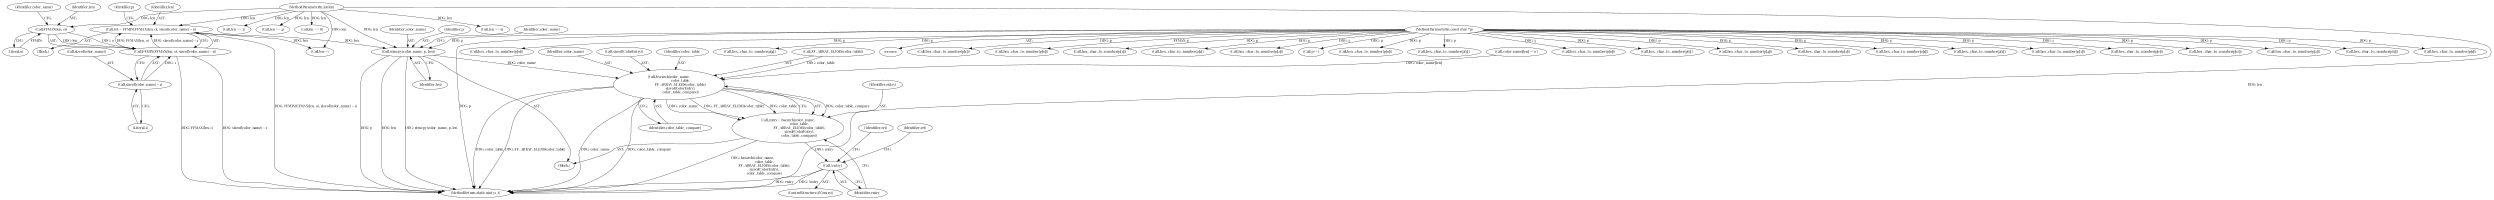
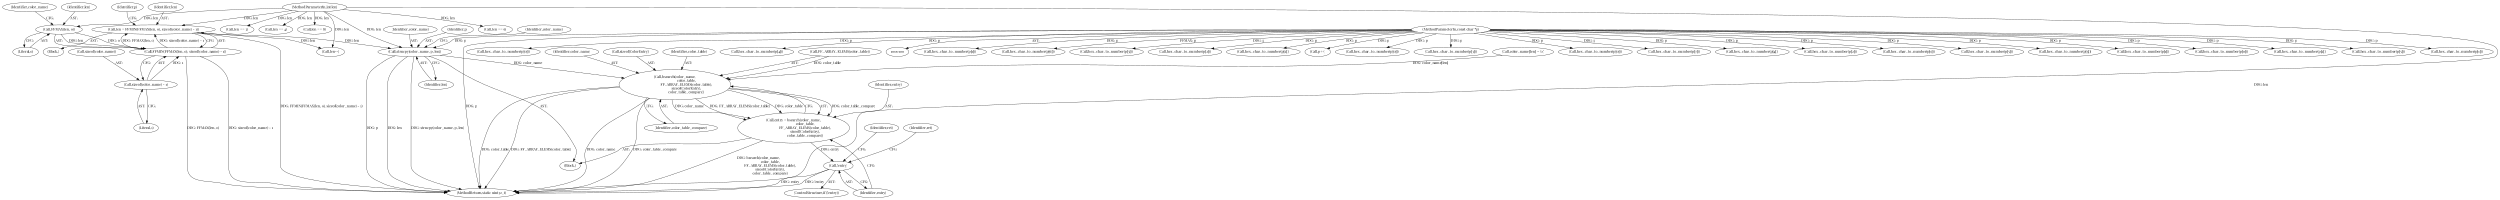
  digraph {
    fontname="Playfair Display"
    node [fontname="Playfair Display"]
    edge [fontname="Playfair Display"]
    n1 [label="(Call,strncpy(color_name, p, len))"]
    n2 [label="(Call,bsearch(color_name,\n                        color_table,\n                        FF_ARRAY_ELEMS(color_table),\n                        sizeof(ColorEntry),\n                        color_table_compare))"]
    n3 [label="(Block,)"]
    n4 [label="(Identifier,len)"]
    n5 [label="(MethodReturn,static uint32_t)"]
    n6 [label="(Call,entry = bsearch(color_name,\n                        color_table,\n                        FF_ARRAY_ELEMS(color_table),\n                        sizeof(ColorEntry),\n                        color_table_compare))"]
    n7 [label="(Identifier,color_table_compare)"]
    n8 [label="(MethodParameterIn,const char *p)"]
    n9 [label="(Call,hex_char_to_number(p[1]))"]
    n10 [label="(Call,hex_char_to_number(p[6]))"]
    n11 [label="(Call,hex_char_to_number(p[3]))"]
    n12 [label="(Call,hex_char_to_number(p[2]))"]
    n13 [label="(Call,hex_char_to_number(p[2]))"]
    n14 [label="(Call,p++)"]
    n15 [label="(Call,hex_char_to_number(p[0]))"]
    n16 [label="(Call,hex_char_to_number(p[3]))"]
    n17 [label="(Call,hex_char_to_number(p[0]))"]
    n18 [label="(Call,hex_char_to_number(p[7]))"]
    n19 [label="(Call,hex_char_to_number(p[4]))"]
    n20 [label="(Call,hex_char_to_number(p[2]))"]
    n21 [label="(Call,hex_char_to_number(p[1]))"]
    n22 [label="(Call,hex_char_to_number(p[5]))"]
    n23 [label="(Call,hex_char_to_number(p[3]))"]
    n24 [label="(Call,hex_char_to_number(p[1]))"]
    n25 [label="(Call,hex_char_to_number(p[0]))"]
    n26 [label="(Call,hex_char_to_number(p[2]))"]
    n27 [label="(Call,hex_char_to_number(p[5]))"]
    n28 [label="(Call,hex_char_to_number(p[1]))"]
    n29 [label="(Call,hex_char_to_number(p[0]))"]
    n30 [label="(Call,hex_char_to_number(p[4]))"]
    1000100
-   n32 [label="(Call,ret = FFMIN(FFMAX(len, 0), sizeof(color_name) - 1))"]
+   n32 [label="(Call,len = FFMIN(FFMAX(len, 0), sizeof(color_name) - 1))"]
    n33 [label="(Call,FFMIN(FFMAX(len, 0), sizeof(color_name) - 1))"]
    n34 [label="(Call,len--)"]
    n35 [label="(Block,)"]
    n36 [label="(Call,sizeof(color_name) - 1)"]
    n37 [label="(Literal,1)"]
    n38 [label="(Call,FFMAX(len, 0))"]
    n39 [label="(Literal,0)"]
    n40 [label="(MethodParameterIn,int len)"]
    n41 [label="(Call,len == 8)"]
    n42 [label="(Call,len == 6)"]
    n43 [label="(Call,len == 3)"]
    n44 [label="(Call,len == 4)"]
    n45 [label="(Call,!entry)"]
    n46 [label="(Identifier,entry)"]
    n47 [label="(ControlStructure,if (!entry))"]
    n48 [label="(Call,FF_ARRAY_ELEMS(color_table))"]
    n49 [label="(Identifier,len)"]
    n50 [label="(Identifier,len)"]
    n51 [label="(Identifier,color_name)"]
    n52 [label="(Identifier,color_name)"]
    n53 [label="(Call,sizeof(ColorEntry))"]
    n54 [label="(Identifier,color_name)"]
    n55 [label="(Identifier,ret)"]
    n56 [label="(Identifier,ret)"]
    n57 [label="(Identifier,color_table)"]
    n58 [label="(Call,color_name[len] = '\0')"]
    n59 [label="(Identifier,p)"]
    n60 [label="(Identifier,entry)"]
    n61 [label="(Identifier,color_name)"]
    n62 [label="(Identifier,p)"]
    n63 [label="(Call,sizeof(color_name))"]
    n1 -> n2 [label="DDG: color_name"]
    n1 -> n3 [label="AST: "]
    n1 -> n4 [label="CFG: "]
    n1 -> n5 [label="DDG: p"]
    n1 -> n5 [label="DDG: len"]
    n1 -> n5 [label="DDG: strncpy(color_name, p, len)"]
    n2 -> n5 [label="DDG: color_table"]
    n2 -> n5 [label="DDG: FF_ARRAY_ELEMS(color_table)"]
    n2 -> n5 [label="DDG: color_table_compare"]
    n2 -> n5 [label="DDG: color_name"]
    n2 -> n6 [label="AST: "]
    n2 -> n6 [label="DDG: color_table_compare"]
    n2 -> n6 [label="DDG: color_name"]
    n2 -> n6 [label="DDG: FF_ARRAY_ELEMS(color_table)"]
    n2 -> n6 [label="DDG: color_table"]
    n2 -> n7 [label="CFG: "]
    n4 -> n1 [label="AST: "]
    n6 -> n2 [label="CFG: "]
    n6 -> n3 [label="AST: "]
    n6 -> n5 [label="DDG: bsearch(color_name,\n                        color_table,\n                        FF_ARRAY_ELEMS(color_table),\n                        sizeof(ColorEntry),\n                        color_table_compare)"]
    n6 -> n45 [label="DDG: entry"]
    n7 -> n2 [label="AST: "]
    n8 -> n1 [label="DDG: p"]
    n8 -> n5 [label="DDG: p"]
    n8 -> n9 [label="DDG: p"]
    n8 -> n10 [label="FFMAX: p"]
    n8 -> n11 [label="DDG: p"]
    n8 -> n12 [label="DDG: p"]
    n8 -> n13 [label="DDG: p"]
    n8 -> n14 [label="DDG: p"]
    n8 -> n15 [label="DDG: p"]
    n8 -> n16 [label="DDG: p"]
    n8 -> n17 [label="DDG: p"]
    n8 -> n18 [label="DDG: p"]
    n8 -> n19 [label="DDG: p"]
    n8 -> n20 [label="DDG: p"]
    n8 -> n21 [label="DDG: p"]
    n8 -> n22 [label="DDG: p"]
    n8 -> n23 [label="DDG: p"]
    n8 -> n24 [label="DDG: p"]
    n8 -> n25 [label="DDG: p"]
    n8 -> n26 [label="DDG: p"]
    n8 -> n27 [label="DDG: p"]
    n8 -> n28 [label="DDG: p"]
    n8 -> n29 [label="DDG: p"]
    n8 -> n30 [label="DDG: p"]
    n8 -> 1000100 [label="AST: "]
    n32 -> n1 [label="DDG: len"]
    n32 -> n5 [label="DDG: FFMIN(FFMAX(len, 0), sizeof(color_name) - 1)"]
    n32 -> n33 [label="CFG: "]
    n32 -> n34 [label="DDG: len"]
    n32 -> n35 [label="AST: "]
    n33 -> n5 [label="DDG: FFMAX(len, 0)"]
    n33 -> n5 [label="DDG: sizeof(color_name) - 1"]
    n33 -> n32 [label="AST: "]
    n33 -> n32 [label="DDG: FFMAX(len, 0)"]
    n33 -> n32 [label="DDG: sizeof(color_name) - 1"]
    n33 -> n36 [label="CFG: "]
    n36 -> n33 [label="AST: "]
    n36 -> n33 [label="DDG: 1"]
    n36 -> n37 [label="CFG: "]
    n37 -> n36 [label="AST: "]
    n38 -> n33 [label="AST: "]
    n38 -> n33 [label="DDG: len"]
    n38 -> n33 [label="DDG: 0"]
    n38 -> n39 [label="CFG: "]
-   n39 -> n38 [label="FFMIN: "]
+   n39 -> n38 [label="AST: "]
    n40 -> n1 [label="DDG: len"]
    n40 -> n5 [label="DDG: len"]
    n40 -> n32 [label="DDG: len"]
    n40 -> n34 [label="DDG: len"]
    n40 -> n38 [label="DDG: len"]
    n40 -> n41 [label="DDG: len"]
    n40 -> n42 [label="DDG: len"]
    n40 -> n43 [label="DDG: len"]
    n40 -> n44 [label="DDG: len"]
    n45 -> n5 [label="DDG: !entry"]
    n45 -> n5 [label="DDG: entry"]
    n45 -> n46 [label="CFG: "]
    n45 -> n47 [label="AST: "]
    n46 -> n6 [label="CFG: "]
    n46 -> n45 [label="AST: "]
    n48 -> n2 [label="AST: "]
    n48 -> n2 [label="DDG: color_table"]
    n49 -> n38 [label="AST: "]
    n50 -> n32 [label="AST: "]
    n51 -> n38 [label="CFG: "]
    n52 -> n2 [label="AST: "]
    n53 -> n2 [label="AST: "]
    n54 -> n1 [label="AST: "]
    n55 -> n45 [label="CFG: "]
    n56 -> n45 [label="CFG: "]
    n57 -> n2 [label="AST: "]
    n58 -> n2 [label="DDG: color_name[len]"]
    n59 -> n1 [label="AST: "]
    n60 -> n6 [label="AST: "]
    n61 -> n1 [label="CFG: "]
    n62 -> n32 [label="CFG: "]
    n63 -> n36 [label="AST: "]
  }
